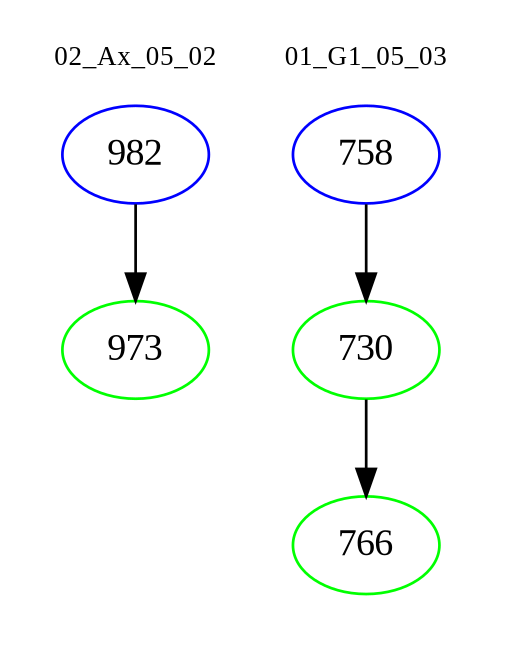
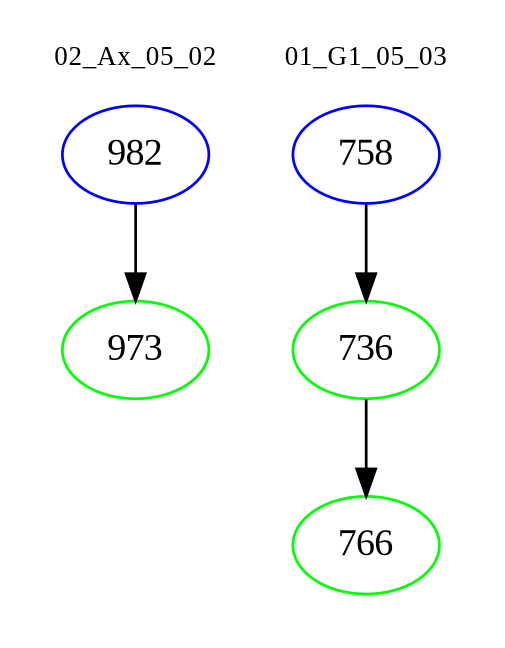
  digraph {
    fontname="Liberation Serif"
    node [color=green fontname="Liberation Serif"]
    edge [color=black fontname="Liberation Serif"]
    n1 [color=blue label=982]
    n2 [label=973]
    n3 [color=blue label=758]
-   n4 [label=730]
+   n4 [label=736]
    n5 [label=766]
    subgraph cluster_1 {
      color=white
      fontsize=10
      label="02_Ax_05_02"
      n1
      n2
    }
    subgraph cluster_2 {
      color=white
      fontsize=10
      label="01_G1_05_03"
      n3
      n4
      n5
    }
    n1 -> n2
    n3 -> n4
    n4 -> n5
  }
